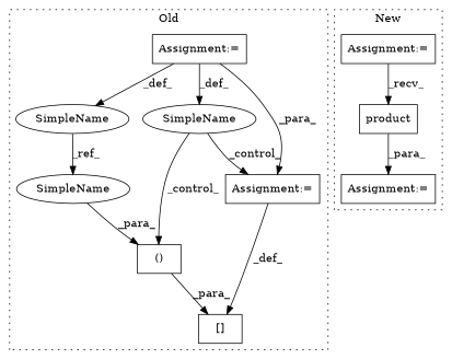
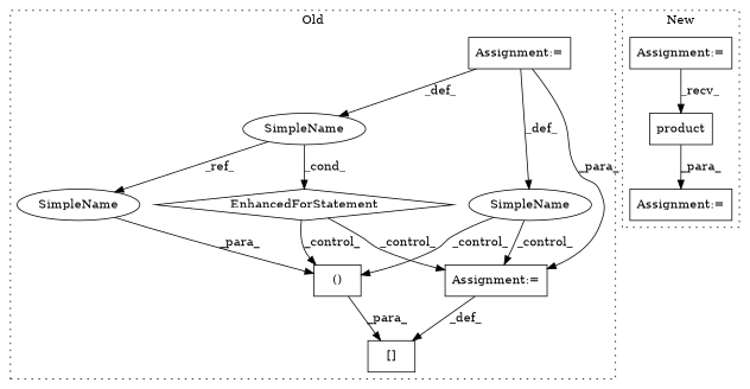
  digraph {
    node [a=7 l=1 s=9761 shape=box]
    n1 [a=2 l="17,2" label="[]" s="9744,9776"]
    n2 [a=106 l=15 label="()"]
    n3 [a=42 label=SimpleName s=9534 shape=ellipse]
+   n4 [a=70 l="57,2" label=EnhancedForStatement s="9473,9547" shape=diamond]
    n5 [label="Assignment:=" s=9778]
    n6 [l="57,2" label="Assignment:=" s="9473,9547"]
    n7 [a=42 label=SimpleName shape=ellipse l="" s=""]
    n8 [a=42 label=SimpleName shape=ellipse]
    n9 [a=32 l="8,1" label=product s="9798,9825"]
    n10 [l="57,2" label="Assignment:=" s="9702,9826"]
    n11 [l=9 label="Assignment:=" s=9474]
    subgraph cluster_1 {
      label=Old
      style=dotted
      n1
      n2
      n3
+     n4
      n5
      n6
      n7
      n8
    }
    subgraph cluster_2 {
      label=New
      style=dotted
      n9
      n10
      n11
    }
    n2 -> n1 [label=_para_]
+   n3 -> n4 [label=_cond_]
    n3 -> n8 [label=_ref_]
+   n4 -> n2 [label=_control_]
+   n4 -> n5 [label=_control_]
    n5 -> n1 [label=_def_]
    n6 -> n3 [label=_def_]
    n6 -> n5 [label=_para_]
    n6 -> n7 [label=_def_]
    n7 -> n2 [label=_control_]
    n7 -> n5 [label=_control_]
    n8 -> n2 [label=_para_]
    n9 -> n10 [label=_para_]
    n11 -> n9 [label=_recv_]
  }
